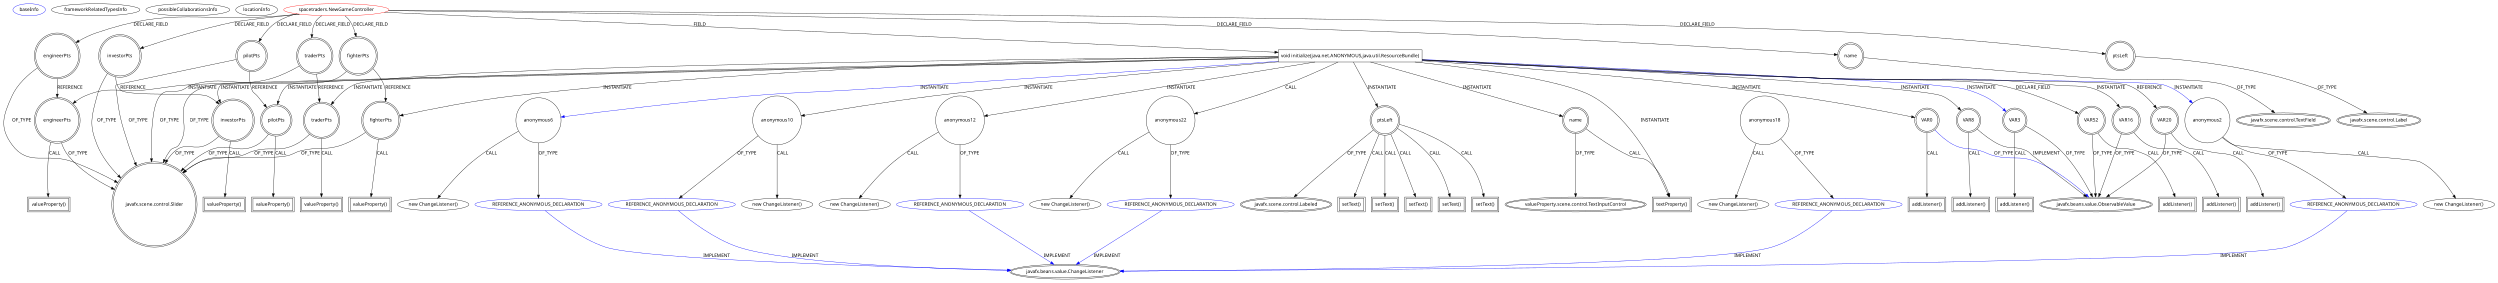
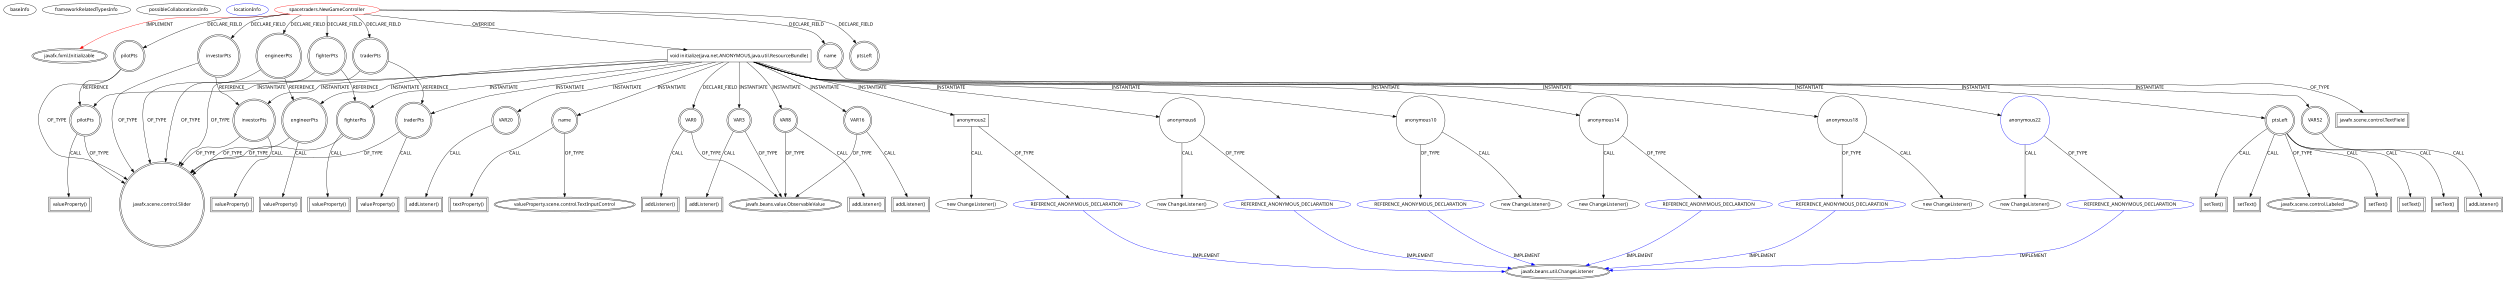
  digraph {
    fontname="Noto Sans"
    node [fontname="Noto Sans" isFrameworkType=true vertexType=VARIABLE_EXPRESION peripheries=2 shape=circle]
    edge [fontname="Noto Sans"]
-   baseInfo [category=extension_graph graphId=2775 isAnonymous=false possibleRelation=true color=blue isFrameworkType="" vertexType="" peripheries="" shape=""]
+   baseInfo [category=extension_graph graphId=2775 isAnonymous=false possibleRelation=true isFrameworkType="" vertexType="" peripheries="" shape=""]
    frameworkRelatedTypesInfo [0="javafx.fxml.Initializable" isFrameworkType="" vertexType="" peripheries="" shape=""]
    possibleCollaborationsInfo [0="2775~OVERRIDING_METHOD_DECLARATION-INSTANTIATION-~javafx.fxml.Initializable ~javafx.beans.value.ChangeListener ~false~true" isFrameworkType="" vertexType="" peripheries="" shape=""]
-   locationInfo [contextSignature=NewGameController filePath="/gossipgirls-spacetraders/spacetraders-master/src/spacetraders/NewGameController.java" graphId=2775 projectName="gossipgirls-spacetraders" isFrameworkType="" vertexType="" peripheries="" shape=""]
+   locationInfo [contextSignature=NewGameController filePath="/gossipgirls-spacetraders/spacetraders-master/src/spacetraders/NewGameController.java" graphId=2775 projectName="gossipgirls-spacetraders" color=blue isFrameworkType="" vertexType="" peripheries="" shape=""]
    n5 [color=red isFrameworkType=false label="spacetraders.NewGameController" vertexType=ROOT_CLIENT_CLASS_DECLARATION peripheries="" shape=""]
+   n6 [label="javafx.fxml.Initializable" vertexType=FRAMEWORK_INTERFACE_TYPE shape=""]
    n7 [label=engineerPts vertexType=FIELD_DECLARATION]
    n8 [label=fighterPts vertexType=FIELD_DECLARATION]
    n9 [label=investorPts vertexType=FIELD_DECLARATION]
    n10 [label=name vertexType=FIELD_DECLARATION]
    n11 [label=pilotPts vertexType=FIELD_DECLARATION]
    n12 [label=ptsLeft vertexType=FIELD_DECLARATION]
    n13 [label=traderPts vertexType=FIELD_DECLARATION]
    n14 [isFrameworkType=false label="void initialize(java.net.ANONYMOUS,java.util.ResourceBundle)" shape=box vertexType=OVERRIDING_METHOD_DECLARATION peripheries=""]
    n15 [label="javafx.scene.control.Slider" vertexType=FRAMEWORK_CLASS_TYPE]
    n16 [label=engineerPts]
    n17 [label=fighterPts]
    n18 [label=investorPts]
-   n19 [label="javafx.scene.control.TextField" vertexType=FRAMEWORK_CLASS_TYPE shape=""]
+   n19 [label="javafx.scene.control.TextField" vertexType=FRAMEWORK_CLASS_TYPE shape=box]
    n20 [label=pilotPts]
-   n21 [label="javafx.scene.control.Label" vertexType=FRAMEWORK_CLASS_TYPE shape=""]
    n22 [label=traderPts]
    n23 [label=VAR0]
-   n24 [isFrameworkType=false label=anonymous2 peripheries=""]
+   n24 [isFrameworkType=false label=anonymous2 shape=box peripheries=""]
    n25 [label=ptsLeft]
    n26 [label=VAR3]
    n27 [isFrameworkType=false label=anonymous6 peripheries=""]
    n28 [label=VAR8]
    n29 [isFrameworkType=false label=anonymous10 peripheries=""]
    n30 [label=VAR52]
-   n31 [isFrameworkType=false label=anonymous12 peripheries=""]
+   n31 [isFrameworkType=false label=anonymous14 peripheries=""]
    n32 [label=VAR16]
    n33 [isFrameworkType=false label=anonymous18 peripheries=""]
    n34 [label=VAR20]
    n35 [label=name]
-   n36 [isFrameworkType=false label=anonymous22 peripheries=""]
+   n36 [isFrameworkType=false label=anonymous22 color=blue peripheries=""]
    n37 [label="valueProperty()" shape=box vertexType=INSIDE_CALL]
    n38 [label="valueProperty()" shape=box vertexType=INSIDE_CALL]
    n39 [label="valueProperty()" shape=box vertexType=INSIDE_CALL]
    n40 [label="valueProperty()" shape=box vertexType=INSIDE_CALL]
    n41 [label="valueProperty()" shape=box vertexType=INSIDE_CALL]
    n42 [label="javafx.beans.value.ObservableValue" vertexType=FRAMEWORK_INTERFACE_TYPE shape=""]
    n43 [label="addListener()" shape=box vertexType=INSIDE_CALL]
    n44 [color=blue isFrameworkType=false label=REFERENCE_ANONYMOUS_DECLARATION vertexType=REFERENCE_ANONYMOUS_DECLARATION peripheries="" shape=""]
    n45 [isFrameworkType=false label="new ChangeListener()" vertexType=CONSTRUCTOR_CALL peripheries="" shape=""]
    n46 [label="javafx.scene.control.Labeled" vertexType=FRAMEWORK_CLASS_TYPE shape=""]
    n47 [label="setText()" shape=box vertexType=INSIDE_CALL]
    n48 [label="setText()" shape=box vertexType=INSIDE_CALL]
    n49 [label="setText()" shape=box vertexType=INSIDE_CALL]
    n50 [label="setText()" shape=box vertexType=INSIDE_CALL]
    n51 [label="setText()" shape=box vertexType=INSIDE_CALL]
    n52 [label="addListener()" shape=box vertexType=INSIDE_CALL]
    n53 [color=blue isFrameworkType=false label=REFERENCE_ANONYMOUS_DECLARATION vertexType=REFERENCE_ANONYMOUS_DECLARATION peripheries="" shape=""]
    n54 [isFrameworkType=false label="new ChangeListener()" vertexType=CONSTRUCTOR_CALL peripheries="" shape=""]
    n55 [label="addListener()" shape=box vertexType=INSIDE_CALL]
    n56 [color=blue isFrameworkType=false label=REFERENCE_ANONYMOUS_DECLARATION vertexType=REFERENCE_ANONYMOUS_DECLARATION peripheries="" shape=""]
    n57 [isFrameworkType=false label="new ChangeListener()" vertexType=CONSTRUCTOR_CALL peripheries="" shape=""]
    n58 [label="addListener()" shape=box vertexType=INSIDE_CALL]
    n59 [color=blue isFrameworkType=false label=REFERENCE_ANONYMOUS_DECLARATION vertexType=REFERENCE_ANONYMOUS_DECLARATION peripheries="" shape=""]
    n60 [isFrameworkType=false label="new ChangeListener()" vertexType=CONSTRUCTOR_CALL peripheries="" shape=""]
    n61 [label="addListener()" shape=box vertexType=INSIDE_CALL]
    n62 [color=blue isFrameworkType=false label=REFERENCE_ANONYMOUS_DECLARATION vertexType=REFERENCE_ANONYMOUS_DECLARATION peripheries="" shape=""]
    n63 [isFrameworkType=false label="new ChangeListener()" vertexType=CONSTRUCTOR_CALL peripheries="" shape=""]
    n64 [label="addListener()" shape=box vertexType=INSIDE_CALL]
    n65 [label="valueProperty.scene.control.TextInputControl" vertexType=FRAMEWORK_CLASS_TYPE shape=""]
    n66 [label="textProperty()" shape=box vertexType=INSIDE_CALL]
    n67 [color=blue isFrameworkType=false label=REFERENCE_ANONYMOUS_DECLARATION vertexType=REFERENCE_ANONYMOUS_DECLARATION peripheries="" shape=""]
    n68 [isFrameworkType=false label="new ChangeListener()" vertexType=CONSTRUCTOR_CALL peripheries="" shape=""]
-   n69 [label="javafx.beans.value.ChangeListener" vertexType=FRAMEWORK_INTERFACE_TYPE shape=""]
+   n69 [label="javafx.beans.util.ChangeListener" vertexType=FRAMEWORK_INTERFACE_TYPE shape=""]
+   n5 -> n6 [color=red label=IMPLEMENT]
    n5 -> n7 [label=DECLARE_FIELD]
    n5 -> n8 [label=DECLARE_FIELD]
    n5 -> n9 [label=DECLARE_FIELD]
    n5 -> n10 [label=DECLARE_FIELD]
    n5 -> n11 [label=DECLARE_FIELD]
    n5 -> n12 [label=DECLARE_FIELD]
    n5 -> n13 [label=DECLARE_FIELD]
-   n5 -> n14 [label=FIELD]
+   n5 -> n14 [label=OVERRIDE]
    n7 -> n15 [label=OF_TYPE]
    n7 -> n16 [label=REFERENCE]
    n8 -> n15 [label=OF_TYPE]
    n8 -> n17 [label=REFERENCE]
    n9 -> n15 [label=OF_TYPE]
    n9 -> n18 [label=REFERENCE]
    n10 -> n19 [label=OF_TYPE]
    n11 -> n15 [label=OF_TYPE]
    n11 -> n20 [label=REFERENCE]
-   n12 -> n21 [label=OF_TYPE]
    n13 -> n15 [label=OF_TYPE]
    n13 -> n22 [label=REFERENCE]
    n14 -> n16 [label=INSTANTIATE]
    n14 -> n17 [label=INSTANTIATE]
    n14 -> n18 [label=INSTANTIATE]
    n14 -> n20 [label=INSTANTIATE]
    n14 -> n22 [label=INSTANTIATE]
-   n14 -> n23 [label=INSTANTIATE]
-   n14 -> n24 [label=INSTANTIATE color=blue]
+   n14 -> n23 [label=DECLARE_FIELD]
+   n14 -> n24 [label=INSTANTIATE]
    n14 -> n25 [label=INSTANTIATE]
-   n14 -> n26 [label=INSTANTIATE color=blue]
-   n14 -> n27 [label=INSTANTIATE color=blue]
+   n14 -> n26 [label=INSTANTIATE]
+   n14 -> n27 [label=INSTANTIATE]
    n14 -> n28 [label=INSTANTIATE]
    n14 -> n29 [label=INSTANTIATE]
-   n14 -> n30 [label=DECLARE_FIELD]
+   n14 -> n30 [label=INSTANTIATE]
    n14 -> n31 [label=INSTANTIATE]
    n14 -> n32 [label=INSTANTIATE]
-   n14 -> n66 [label=INSTANTIATE]
-   n14 -> n34 [label=REFERENCE]
+   n14 -> n33 [label=INSTANTIATE]
+   n14 -> n34 [label=INSTANTIATE]
    n14 -> n35 [label=INSTANTIATE]
-   n14 -> n36 [label=CALL]
+   n14 -> n36 [label=INSTANTIATE]
    n16 -> n15 [label=OF_TYPE]
    n16 -> n37 [label=CALL]
    n17 -> n15 [label=OF_TYPE]
    n17 -> n38 [label=CALL]
    n18 -> n15 [label=OF_TYPE]
    n18 -> n39 [label=CALL]
    n20 -> n15 [label=OF_TYPE]
    n20 -> n40 [label=CALL]
    n22 -> n15 [label=OF_TYPE]
    n22 -> n41 [label=CALL]
-   n23 -> n42 [label=OF_TYPE color=blue]
+   n23 -> n42 [label=OF_TYPE]
    n23 -> n43 [label=CALL]
    n24 -> n44 [label=OF_TYPE]
    n24 -> n45 [label=CALL]
    n25 -> n46 [label=OF_TYPE]
    n25 -> n47 [label=CALL]
    n25 -> n48 [label=CALL]
    n25 -> n49 [label=CALL]
    n25 -> n50 [label=CALL]
    n25 -> n51 [label=CALL]
    n26 -> n42 [label=OF_TYPE]
    n26 -> n52 [label=CALL]
    n27 -> n53 [label=OF_TYPE]
    n27 -> n54 [label=CALL]
-   n28 -> n42 [label=IMPLEMENT]
+   n28 -> n42 [label=OF_TYPE]
    n28 -> n55 [label=CALL]
    n29 -> n56 [label=OF_TYPE]
    n29 -> n57 [label=CALL]
-   n30 -> n42 [label=OF_TYPE]
    n30 -> n58 [label=CALL]
    n31 -> n59 [label=OF_TYPE]
    n31 -> n60 [label=CALL]
    n32 -> n42 [label=OF_TYPE]
    n32 -> n61 [label=CALL]
    n33 -> n62 [label=OF_TYPE]
    n33 -> n63 [label=CALL]
-   n34 -> n42 [label=OF_TYPE]
    n34 -> n64 [label=CALL]
    n35 -> n65 [label=OF_TYPE]
    n35 -> n66 [label=CALL]
    n36 -> n67 [label=OF_TYPE]
    n36 -> n68 [label=CALL]
    n44 -> n69 [color=blue label=IMPLEMENT]
    n53 -> n69 [color=blue label=IMPLEMENT]
    n56 -> n69 [color=blue label=IMPLEMENT]
    n59 -> n69 [color=blue label=IMPLEMENT]
    n62 -> n69 [color=blue label=IMPLEMENT]
    n67 -> n69 [color=blue label=IMPLEMENT]
  }
